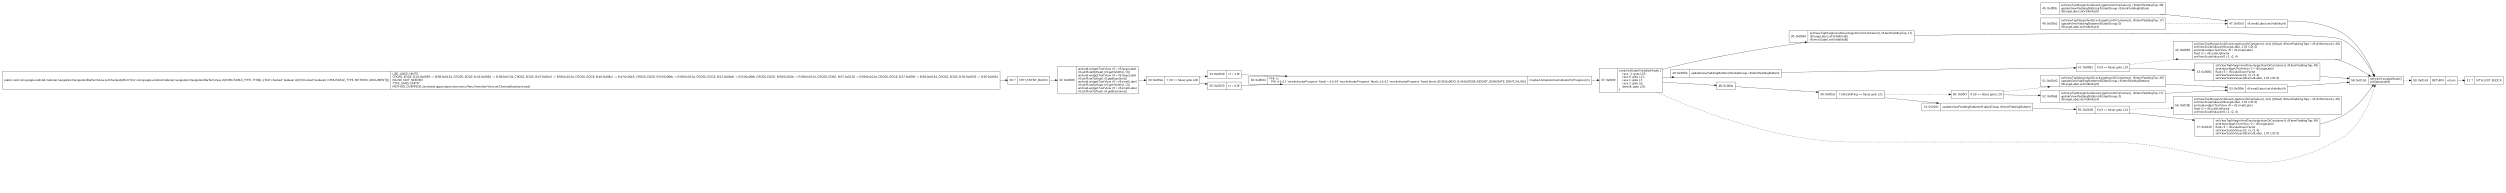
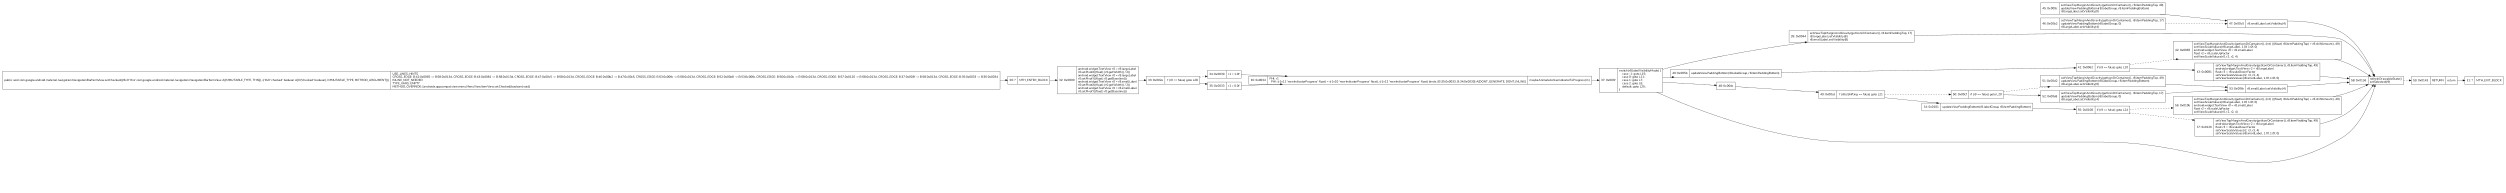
  digraph {
    fontname=Nunito
    rankdir=LR
    node [fontname=Nunito shape=record]
    edge [fontname=Nunito]
    n1 [label="{30\:\ ?|MTH_ENTER_BLOCK\l}"]
    n2 [label="{32\:\ 0x0000|android.widget.TextView r0 = r8.largeLabel\lr0.setPivotX((float) (r0.getWidth() \/ 2))\landroid.widget.TextView r0 = r8.largeLabel\lr0.setPivotY((float) r0.getBaseline())\landroid.widget.TextView r0 = r8.smallLabel\lr0.setPivotX((float) (r0.getWidth() \/ 2))\landroid.widget.TextView r0 = r8.smallLabel\lr0.setPivotY((float) r0.getBaseline())\l}"]
    n3 [label="{33\:\ 0x002e|if (r9 == false) goto L28\l}"]
    n4 [label="{34\:\ 0x0030|r1 = 1.0f\l}"]
    n5 [label="{35\:\ 0x0033|r1 = 0.0f\l}"]
    n6 [label="{36\:\ 0x0034|PHI: r1 \l  PHI: (r1v11 'newIndicatorProgress' float) = (r1v10 'newIndicatorProgress' float), (r1v12 'newIndicatorProgress' float) binds: [B:35:0x0033, B:34:0x0030] A[DONT_GENERATE, DONT_INLINE]\l|maybeAnimateActiveIndicatorToProgress(r1)\l}"]
    n7 [label="{37\:\ 0x003f|switch(r8.labelVisibilityMode) \{\l    case \-1: goto L15;\l    case 0: goto L11;\l    case 1: goto L7;\l    case 2: goto L6;\l    default: goto L25;\l\}\l}"]
    n8 [label="{39\:\ 0x0044|setViewTopMarginAndGravity(getIconOrContainer(), r8.itemPaddingTop, 17)\lr8.largeLabel.setVisibility(8)\lr8.smallLabel.setVisibility(8)\l}"]
    n9 [label="{40\:\ 0x005b|updateViewPaddingBottom(r8.labelGroup, r8.itemPaddingBottom)\l}"]
    n10 [label="{48\:\ 0x00cb}"]
    n11 [label="{58\:\ 0x013d|refreshDrawableState()\lsetSelected(r9)\l}"]
    n12 [label="{41\:\ 0x0062|if (r9 == false) goto L10\l}"]
    n13 [label="{49\:\ 0x00cd|if (r8.isShifting == false) goto L21\l}"]
    n14 [label="{59\:\ 0x0143|RETURN\l|return\l}"]
    n15 [label="{42\:\ 0x0065|setViewTopMarginAndGravity(getIconOrContainer(), (int) (((float) r8.itemPaddingTop) + r8.shiftAmount), 49)\lsetViewScaleValues(r8.largeLabel, 1.0f, 1.0f, 0)\landroid.widget.TextView r0 = r8.smallLabel\lfloat r2 = r8.scaleUpFactor\lsetViewScaleValues(r0, r2, r2, 4)\l}"]
    n16 [label="{43\:\ 0x0081|setViewTopMarginAndGravity(getIconOrContainer(), r8.itemPaddingTop, 49)\landroid.widget.TextView r2 = r8.largeLabel\lfloat r3 = r8.scaleDownFactor\lsetViewScaleValues(r2, r3, r3, 4)\lsetViewScaleValues(r8.smallLabel, 1.0f, 1.0f, 0)\l}"]
    n17 [label="{45\:\ 0x009c|setViewTopMarginAndGravity(getIconOrContainer(), r8.itemPaddingTop, 49)\lupdateViewPaddingBottom(r8.labelGroup, r8.itemPaddingBottom)\lr8.largeLabel.setVisibility(0)\l}"]
    n18 [label="{47\:\ 0x00c5|r8.smallLabel.setVisibility(4)\l}"]
    n19 [label="{46\:\ 0x00b2|setViewTopMarginAndGravity(getIconOrContainer(), r8.itemPaddingTop, 17)\lupdateViewPaddingBottom(r8.labelGroup, 0)\lr8.largeLabel.setVisibility(4)\l}"]
    n20 [label="{50\:\ 0x00cf|if (r9 == false) goto L20\l}"]
    n21 [label="{54\:\ 0x0101|updateViewPaddingBottom(r8.labelGroup, r8.itemPaddingBottom)\l}"]
    n22 [label="{51\:\ 0x00d2|setViewTopMarginAndGravity(getIconOrContainer(), r8.itemPaddingTop, 49)\lupdateViewPaddingBottom(r8.labelGroup, r8.itemPaddingBottom)\lr8.largeLabel.setVisibility(0)\l}"]
    n23 [label="{52\:\ 0x00e8|setViewTopMarginAndGravity(getIconOrContainer(), r8.itemPaddingTop, 17)\lupdateViewPaddingBottom(r8.labelGroup, 0)\lr8.largeLabel.setVisibility(4)\l}"]
    n24 [label="{55\:\ 0x0108|if (r9 == false) goto L24\l}"]
    n25 [label="{53\:\ 0x00fb|r8.smallLabel.setVisibility(4)\l}"]
    n26 [label="{56\:\ 0x010b|setViewTopMarginAndGravity(getIconOrContainer(), (int) (((float) r8.itemPaddingTop) + r8.shiftAmount), 49)\lsetViewScaleValues(r8.largeLabel, 1.0f, 1.0f, 0)\landroid.widget.TextView r0 = r8.smallLabel\lfloat r2 = r8.scaleUpFactor\lsetViewScaleValues(r0, r2, r2, 4)\l}"]
    n27 [label="{57\:\ 0x0126|setViewTopMarginAndGravity(getIconOrContainer(), r8.itemPaddingTop, 49)\landroid.widget.TextView r2 = r8.largeLabel\lfloat r3 = r8.scaleDownFactor\lsetViewScaleValues(r2, r3, r3, 4)\lsetViewScaleValues(r8.smallLabel, 1.0f, 1.0f, 0)\l}"]
    n28 [label="{31\:\ ?|MTH_EXIT_BLOCK\l}"]
    n29 [label="{public void com.google.android.material.navigation.NavigationBarItemView.setChecked((r8v0 'this' com.google.android.material.navigation.NavigationBarItemView A[IMMUTABLE_TYPE, THIS]), (r9v0 'checked' boolean A[D('checked' boolean), IMMUTABLE_TYPE, METHOD_ARGUMENT]))  | USE_LINES_HINTS\lCROSS_EDGE: B:42:0x0065 \-\> B:58:0x013d, CROSS_EDGE: B:43:0x0081 \-\> B:58:0x013d, CROSS_EDGE: B:47:0x00c5 \-\> B:58:0x013d, CROSS_EDGE: B:46:0x00b2 \-\> B:47:0x00c5, CROSS_EDGE: B:53:0x00fb \-\> B:58:0x013d, CROSS_EDGE: B:52:0x00e8 \-\> B:53:0x00fb, CROSS_EDGE: B:56:0x010b \-\> B:58:0x013d, CROSS_EDGE: B:57:0x0126 \-\> B:58:0x013d, CROSS_EDGE: B:37:0x003f \-\> B:58:0x013d, CROSS_EDGE: B:35:0x0033 \-\> B:36:0x0034\lINLINE_NOT_NEEDED\lTYPE_VARS: EMPTY\lMETHOD_OVERRIDE: [androidx.appcompat.view.menu.MenuView.ItemView.setChecked(boolean):void]\l}"]
    n1 -> n2
    n2 -> n3
    n3 -> n4 [style=dashed]
    n3 -> n5
    n4 -> n6
    n5 -> n6
    n6 -> n7
    n7 -> n8
    n7 -> n9
    n7 -> n10
-   n7 -> n11 [style=dashed]
+   n7 -> n11
    n8 -> n11
    n9 -> n12
    n10 -> n13
    n11 -> n14 [style=dashed]
    n12 -> n15 [style=dashed]
    n12 -> n16
    n13 -> n20 [style=dashed]
    n13 -> n21
    n14 -> n28
    n15 -> n11
    n16 -> n11
    n17 -> n18
    n18 -> n11
    n19 -> n18 [style=dashed]
    n20 -> n22 [style=dashed]
    n20 -> n23
    n21 -> n24
    n22 -> n25
    n23 -> n25
    n24 -> n26 [style=dashed]
-   n24 -> n27
+   n24 -> n27 [style=dashed]
    n25 -> n11
+   n26 -> n11
    n27 -> n11
    n29 -> n1
  }
